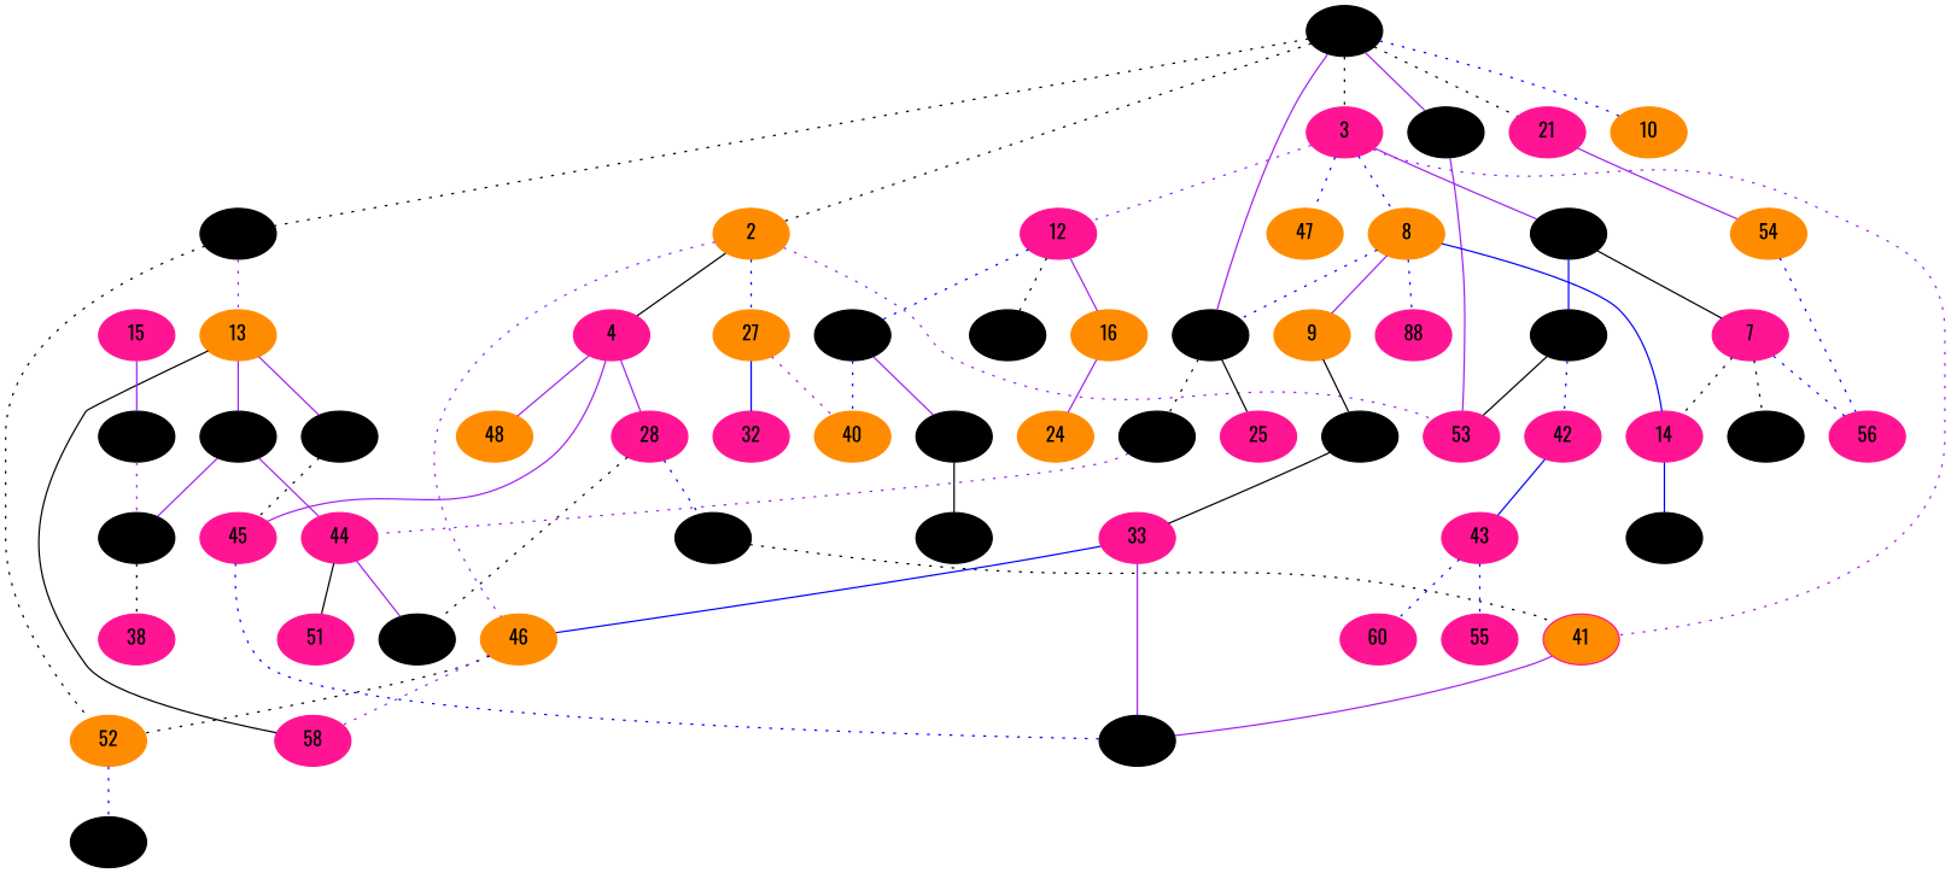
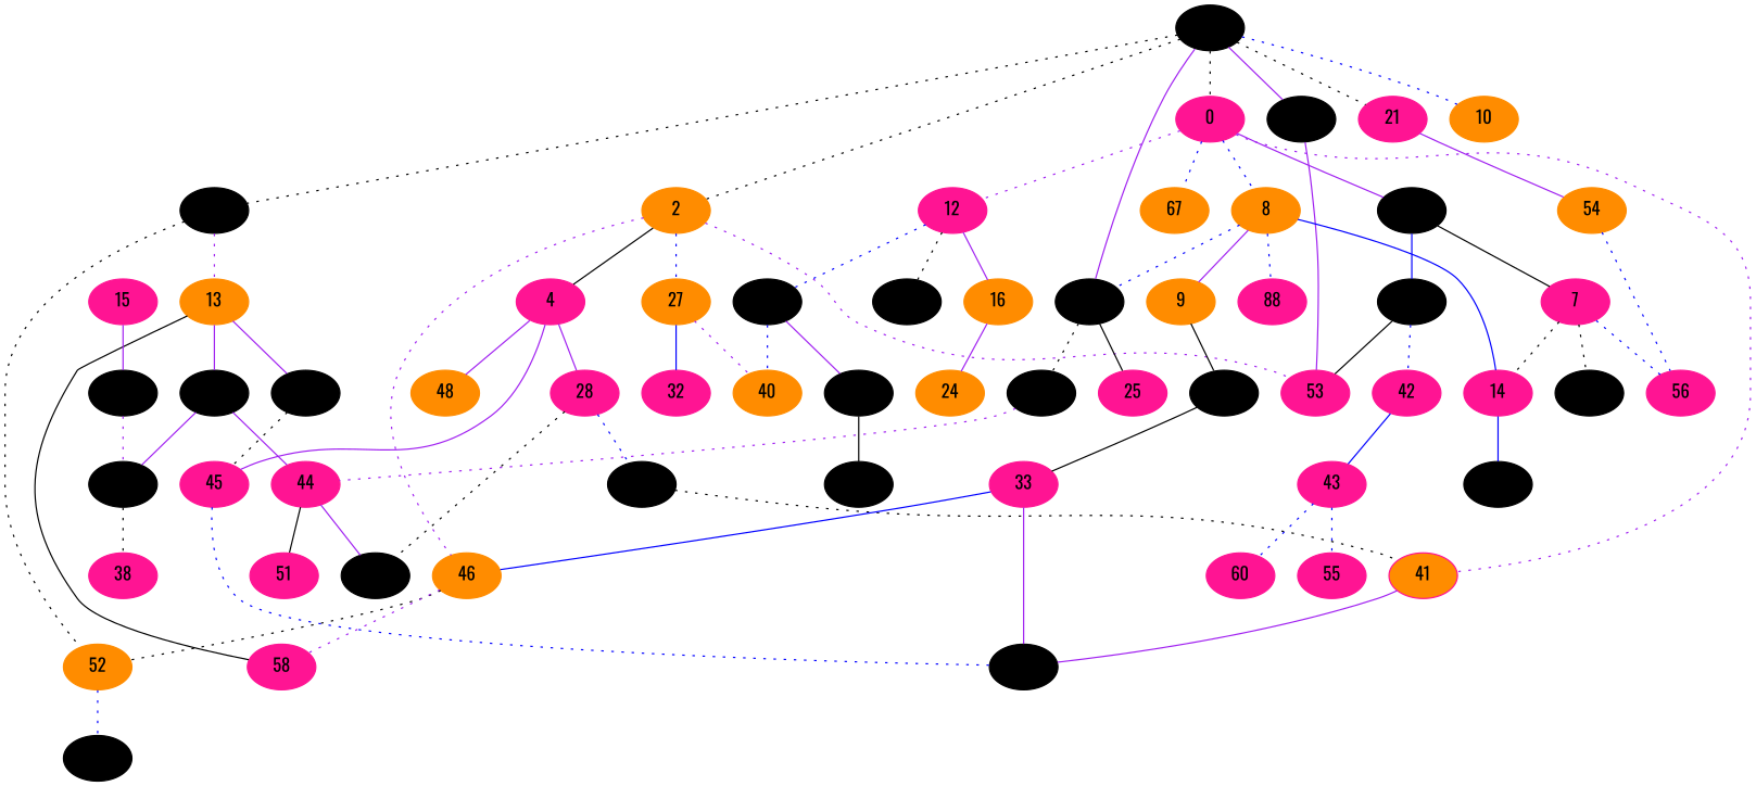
  graph {
    fontname=Oswald
    node [color=deeppink fontname=Oswald style=filled]
    edge [color=purple fontname=Oswald style=dotted]
    1 [color=black]
    2 [color=darkorange]
-   3
+   3 [label=0]
    5 [color=black]
    10 [color=darkorange]
    17 [color=black]
    19 [color=black]
    21
    4
    27 [color=darkorange]
    46 [color=darkorange]
    53
    6 [color=black]
    8 [color=darkorange]
    12
    41 [fillcolor=darkorange]
-   47 [color=darkorange]
+   47 [color=darkorange label=67]
    13 [color=darkorange]
    52 [color=darkorange]
    25
    30 [color=black]
    54 [color=darkorange]
    28
    45
    48 [color=darkorange]
    40 [color=darkorange]
    32
    58
    7
    11 [color=black]
    14
    9 [color=darkorange]
    n33 [label=88]
    16 [color=darkorange]
    22 [color=black]
    37 [color=black]
    50 [color=black]
    31 [color=black]
    57 [color=black]
    23 [color=black]
    29 [color=black]
    59 [color=black]
    34 [color=black]
    56
    42
    49 [color=black]
    26 [color=black]
    33
    20 [color=black]
    15
    43
    24 [color=darkorange]
    35 [color=black]
    36 [color=black]
    44
    38
    39 [color=black]
    51
    55
    60
    1 -- 2 [color=black]
    1 -- 3 [color=black]
    1 -- 5 [color=black]
    1 -- 10 [color=blue]
    1 -- 17 [style=solid]
    1 -- 19 [style=solid]
    1 -- 21 [color=black]
    2 -- 4 [color=black style=solid]
    2 -- 27 [color=blue]
    2 -- 46
    2 -- 53
    3 -- 6 [style=solid]
    3 -- 8 [color=blue]
    3 -- 12
    3 -- 41
    3 -- 47 [color=blue]
    5 -- 13
    5 -- 52 [color=black]
    17 -- 53 [style=solid]
    19 -- 25 [color=black style=solid]
    19 -- 30 [color=black]
    21 -- 54 [style=solid]
    4 -- 28 [style=solid]
    4 -- 45 [style=solid]
    4 -- 48 [style=solid]
    27 -- 40
    27 -- 32 [color=blue style=solid]
    46 -- 52 [color=black]
    46 -- 58
    6 -- 7 [color=black style=solid]
    6 -- 11 [color=blue style=solid]
    8 -- 19 [color=blue]
    8 -- 14 [color=blue style=solid]
    8 -- 9 [style=solid]
    8 -- n33 [color=blue]
    12 -- 16 [style=solid]
    12 -- 22 [color=blue]
    12 -- 37 [color=black]
    41 -- 50 [style=solid]
    13 -- 58 [color=black style=solid]
    13 -- 23 [style=solid]
    13 -- 29 [style=solid]
    52 -- 59 [color=blue]
    30 -- 44
    54 -- 56 [color=blue]
    28 -- 31 [color=blue]
    28 -- 57 [color=black]
    45 -- 50 [color=blue]
    7 -- 14 [color=black]
    7 -- 34 [color=black]
    7 -- 56 [color=blue]
    11 -- 53 [color=black style=solid]
    11 -- 42 [color=blue]
    14 -- 49 [color=blue style=solid]
    9 -- 26 [color=black style=solid]
    16 -- 24 [style=solid]
    22 -- 40 [color=blue]
    22 -- 35 [style=solid]
    31 -- 41 [color=black]
    23 -- 45 [color=black]
    29 -- 36 [style=solid]
    29 -- 44 [style=solid]
    42 -- 43 [color=blue style=solid]
    26 -- 33 [color=black style=solid]
    33 -- 46 [color=blue style=solid]
    33 -- 50 [style=solid]
    20 -- 36
    15 -- 20 [style=solid]
    43 -- 55 [color=blue]
    43 -- 60 [color=blue]
    35 -- 39 [color=black style=solid]
    36 -- 38 [color=black]
    44 -- 57 [style=solid]
    44 -- 51 [color=black style=solid]
  }
